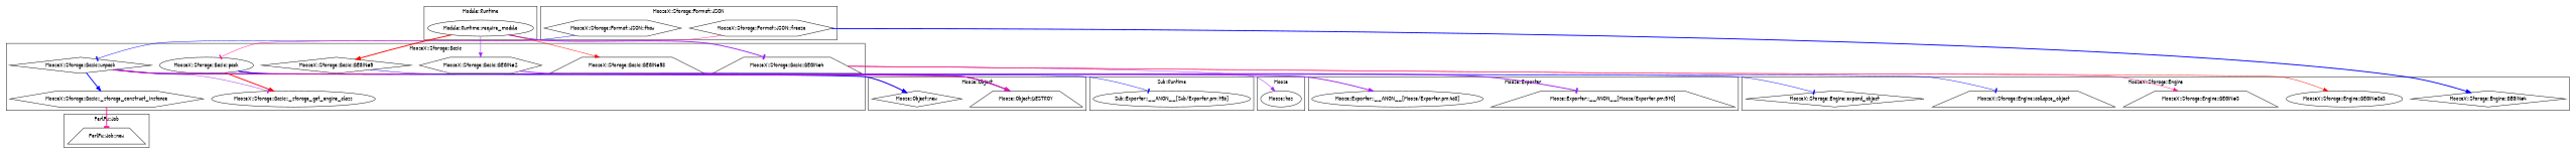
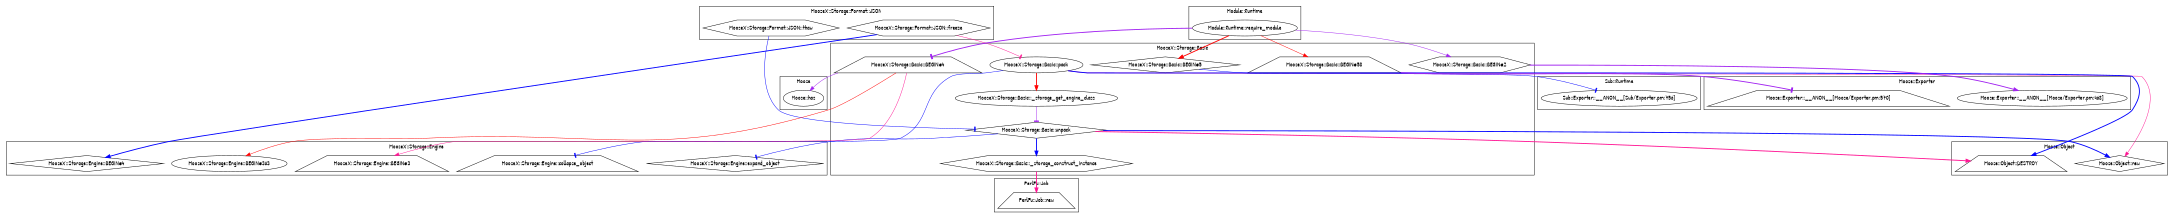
  digraph {
    fontname="Patrick Hand"
    node [fontname="Patrick Hand" shape=ellipse]
    edge [arrowhead=normal color=blue fontname="Patrick Hand" style=solid]
    "Moose::has"
    "MooseX::Storage::Engine::collapse_object" [shape=trapezium]
    "MooseX::Storage::Engine::BEGIN@363"
    "MooseX::Storage::Engine::BEGIN@3" [shape=trapezium]
    "MooseX::Storage::Engine::BEGIN@4" [shape=diamond]
    "MooseX::Storage::Engine::expand_object" [shape=diamond]
    "Moose::Exporter::__ANON__[Moose/Exporter.pm:570]" [shape=trapezium]
    "Moose::Exporter::__ANON__[Moose/Exporter.pm:468]"
    "MooseX::Storage::Format::JSON::thaw" [shape=hexagon]
    "MooseX::Storage::Format::JSON::freeze" [shape=hexagon]
    "PerlFu::Job::new" [shape=trapezium]
    "Sub::Exporter::__ANON__[Sub/Exporter.pm:756]"
    "Module::Runtime::require_module"
    "Moose::Object::new" [shape=diamond]
    "Moose::Object::DESTROY" [shape=trapezium]
    "MooseX::Storage::Basic::pack"
    "MooseX::Storage::Basic::_storage_get_engine_class"
    "MooseX::Storage::Basic::_storage_construct_instance" [shape=hexagon]
    "MooseX::Storage::Basic::unpack" [shape=diamond]
    "MooseX::Storage::Basic::BEGIN@5" [shape=diamond]
    "MooseX::Storage::Basic::BEGIN@4" [shape=trapezium]
    "MooseX::Storage::Basic::BEGIN@2" [shape=hexagon]
    "MooseX::Storage::Basic::BEGIN@58" [shape=trapezium]
    subgraph cluster_1 {
      label=Moose
      "Moose::has"
    }
    subgraph cluster_2 {
      label="MooseX::Storage::Engine"
      "MooseX::Storage::Engine::collapse_object"
      "MooseX::Storage::Engine::BEGIN@363"
      "MooseX::Storage::Engine::BEGIN@3"
      "MooseX::Storage::Engine::BEGIN@4"
      "MooseX::Storage::Engine::expand_object"
    }
    subgraph cluster_3 {
      label="Moose::Exporter"
      "Moose::Exporter::__ANON__[Moose/Exporter.pm:570]"
      "Moose::Exporter::__ANON__[Moose/Exporter.pm:468]"
    }
    subgraph cluster_4 {
      label="MooseX::Storage::Format::JSON"
      "MooseX::Storage::Format::JSON::thaw"
      "MooseX::Storage::Format::JSON::freeze"
    }
    subgraph cluster_5 {
      label="PerlFu::Job"
      "PerlFu::Job::new"
    }
    subgraph cluster_6 {
      label="Sub::Runtime"
      "Sub::Exporter::__ANON__[Sub/Exporter.pm:756]"
    }
    subgraph cluster_7 {
      label="Module::Runtime"
      "Module::Runtime::require_module"
    }
    subgraph cluster_8 {
      label="Moose::Object"
      "Moose::Object::new"
      "Moose::Object::DESTROY"
    }
    subgraph cluster_9 {
      label="MooseX::Storage::Basic"
      "MooseX::Storage::Basic::pack"
      "MooseX::Storage::Basic::_storage_get_engine_class"
      "MooseX::Storage::Basic::_storage_construct_instance"
      "MooseX::Storage::Basic::unpack"
      "MooseX::Storage::Basic::BEGIN@5"
      "MooseX::Storage::Basic::BEGIN@4"
      "MooseX::Storage::Basic::BEGIN@2"
      "MooseX::Storage::Basic::BEGIN@58"
    }
    "MooseX::Storage::Format::JSON::thaw" -> "MooseX::Storage::Basic::unpack" [arrowhead=tee]
    "MooseX::Storage::Format::JSON::freeze" -> "MooseX::Storage::Engine::BEGIN@4" [style=bold]
    "MooseX::Storage::Format::JSON::freeze" -> "MooseX::Storage::Basic::pack" [arrowhead=tee color=deeppink]
    "Module::Runtime::require_module" -> "MooseX::Storage::Basic::BEGIN@5" [color=red style=bold]
    "Module::Runtime::require_module" -> "MooseX::Storage::Basic::BEGIN@4" [arrowhead=tee color=purple style=bold]
    "Module::Runtime::require_module" -> "MooseX::Storage::Basic::BEGIN@2" [color=purple]
    "Module::Runtime::require_module" -> "MooseX::Storage::Basic::BEGIN@58" [color=red]
    "MooseX::Storage::Basic::pack" -> "MooseX::Storage::Engine::collapse_object" [arrowhead=tee]
    "MooseX::Storage::Basic::pack" -> "Moose::Object::new" [color=deeppink]
    "MooseX::Storage::Basic::pack" -> "Moose::Object::DESTROY" [style=bold]
    "MooseX::Storage::Basic::pack" -> "MooseX::Storage::Basic::_storage_get_engine_class" [color=red style=bold]
-   "MooseX::Storage::Basic::_storage_construct_instance" -> "PerlFu::Job::new" [arrowhead=tee color=deeppink style=bold]
+   "MooseX::Storage::Basic::_storage_construct_instance" -> "PerlFu::Job::new" [color=deeppink style=bold]
    "MooseX::Storage::Basic::unpack" -> "MooseX::Storage::Engine::expand_object" [arrowhead=tee]
    "MooseX::Storage::Basic::unpack" -> "Moose::Object::new" [style=bold]
    "MooseX::Storage::Basic::unpack" -> "Moose::Object::DESTROY" [color=deeppink style=bold]
-   "MooseX::Storage::Basic::unpack" -> "MooseX::Storage::Basic::_storage_get_engine_class" [arrowhead=tee color=purple]
+   "MooseX::Storage::Basic::_storage_get_engine_class" -> "MooseX::Storage::Basic::unpack" [arrowhead=tee color=purple]
    "MooseX::Storage::Basic::unpack" -> "MooseX::Storage::Basic::_storage_construct_instance" [style=bold]
    "MooseX::Storage::Basic::BEGIN@5" -> "Sub::Exporter::__ANON__[Sub/Exporter.pm:756]" [arrowhead=tee]
    "MooseX::Storage::Basic::BEGIN@4" -> "Moose::has" [color=purple]
    "MooseX::Storage::Basic::BEGIN@4" -> "MooseX::Storage::Engine::BEGIN@363" [color=red]
    "MooseX::Storage::Basic::BEGIN@4" -> "MooseX::Storage::Engine::BEGIN@3" [color=deeppink]
    "MooseX::Storage::Basic::BEGIN@2" -> "Moose::Exporter::__ANON__[Moose/Exporter.pm:468]" [color=purple style=bold]
    "MooseX::Storage::Basic::BEGIN@58" -> "Moose::Exporter::__ANON__[Moose/Exporter.pm:570]" [arrowhead=tee color=purple style=bold]
  }
